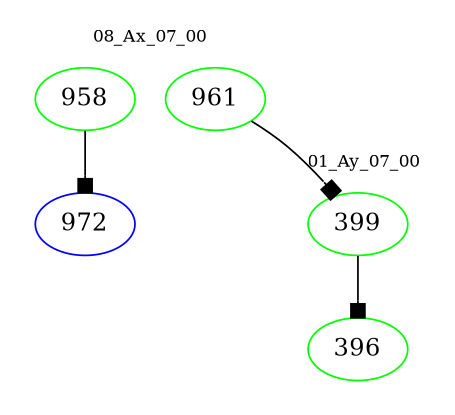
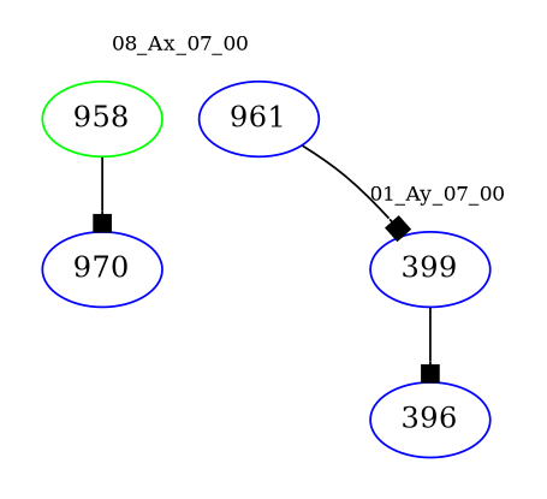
  digraph {
    node [color=blue]
    edge [arrowhead=box color=black]
-   n1 [color=green label=961]
+   n1 [label=961]
    n2 [color=green label=958]
-   n3 [label=972]
-   n4 [color=green label=399]
-   n5 [color=green label=396]
+   n3 [label=970]
+   n4 [label=399]
+   n5 [label=396]
    subgraph cluster_1 {
      color=white
      fontsize=10
      label="08_Ax_07_00"
      n1
      n2
      n3
    }
    subgraph cluster_2 {
      color=white
      fontsize=10
      label="01_Ay_07_00"
      n4
      n5
    }
    n1 -> n4
    n2 -> n3
    n4 -> n5
  }
